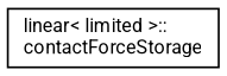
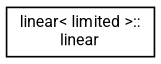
  digraph {
    rankdir=LR
    fontname=Roboto
-   n1 [color=black fillcolor=white fontname=Roboto fontsize=10 height=0.2 label="linear\< limited \>::\lcontactForceStorage" shape=record style=filled width=0.4]
+   n1 [color=black fillcolor=white fontname=Roboto fontsize=10 height=0.2 label="linear\< limited \>::\llinear" shape=record style=filled width=0.4]
  }
